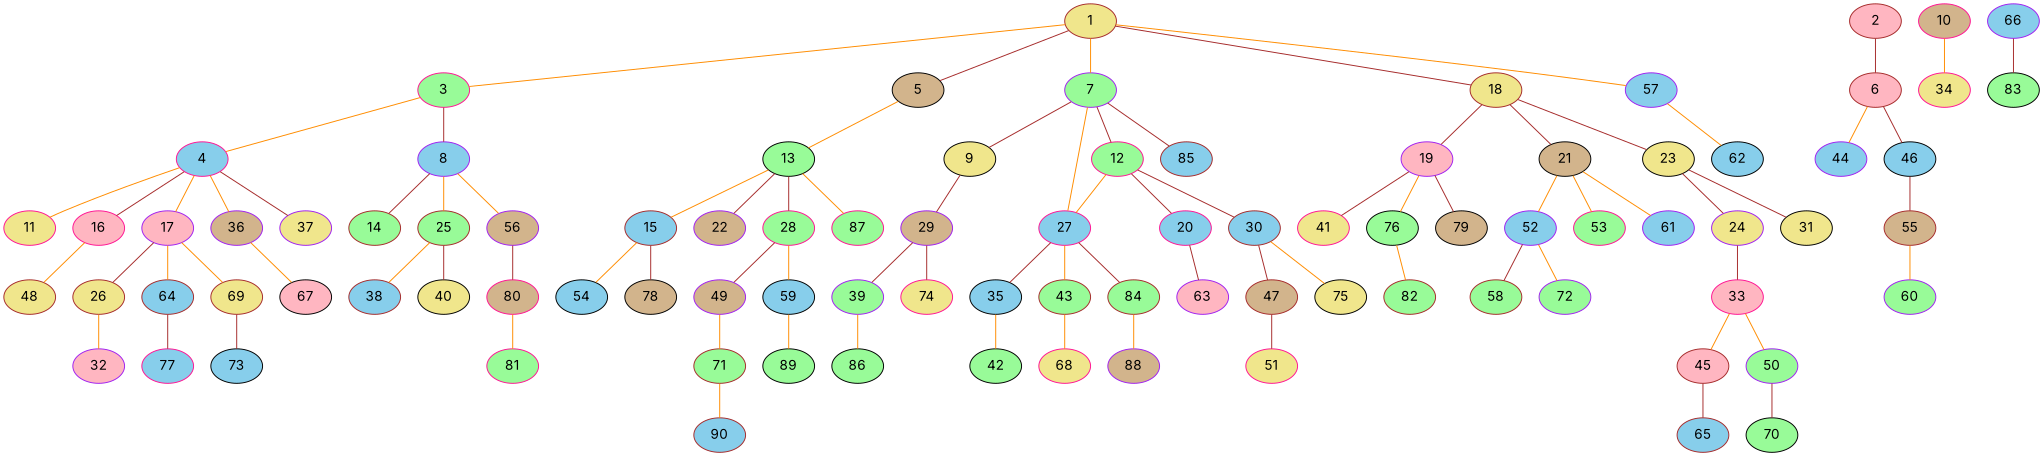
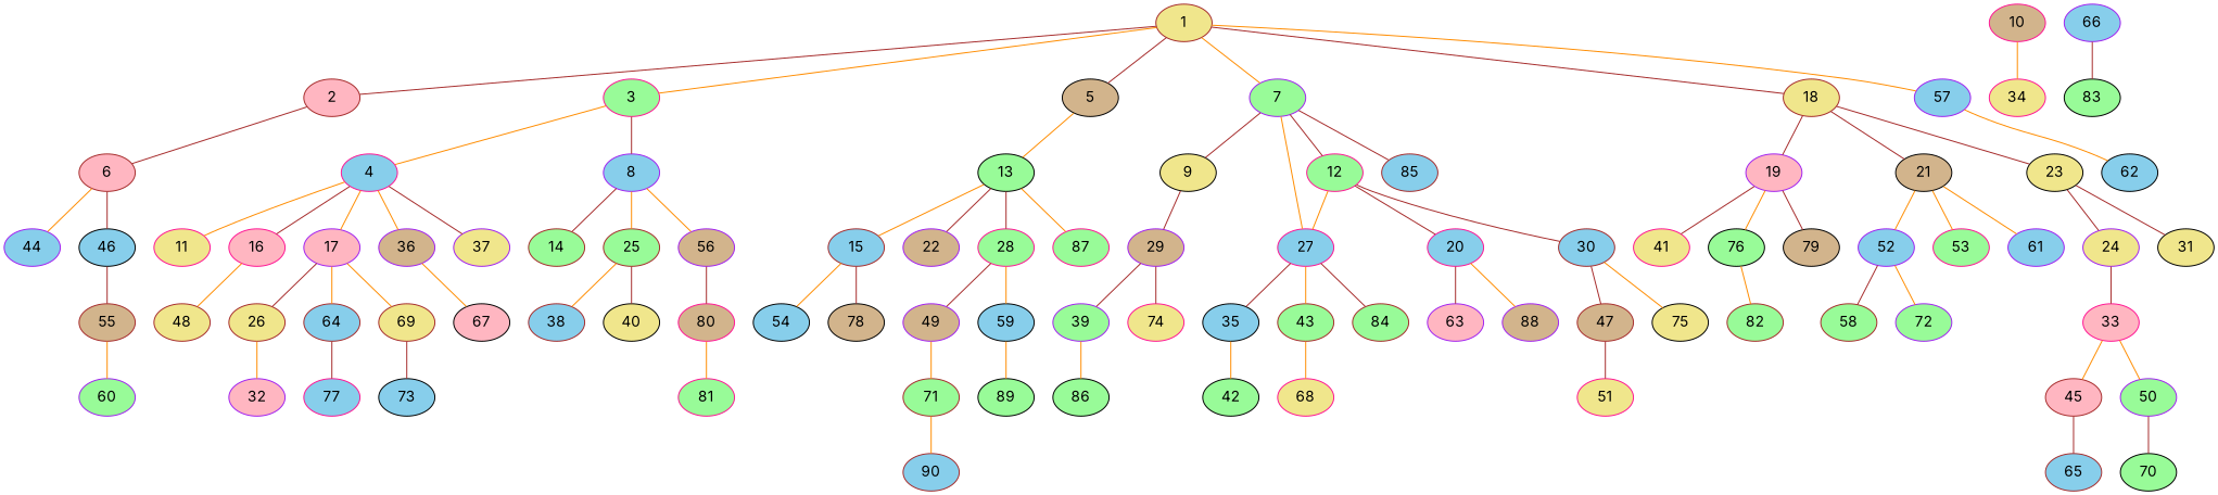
  graph {
    fontname=Inter
    node [color=brown fillcolor=palegreen fontname=Inter style=filled]
    edge [color=brown fontname=Inter]
    1 [fillcolor=khaki]
    2 [fillcolor=lightpink]
    3 [color=deeppink]
    5 [color=black fillcolor=tan]
    7 [color=purple]
    18 [fillcolor=khaki]
    57 [color=purple fillcolor=skyblue]
    6 [fillcolor=lightpink]
    4 [color=deeppink fillcolor=skyblue]
    8 [color=purple fillcolor=skyblue]
    13 [color=black]
    9 [color=black fillcolor=khaki]
    12 [color=deeppink]
    27 [color=deeppink fillcolor=skyblue]
    85 [fillcolor=skyblue]
    19 [color=purple fillcolor=lightpink]
    21 [color=black fillcolor=tan]
    23 [color=black fillcolor=khaki]
    62 [color=black fillcolor=skyblue]
    44 [color=purple fillcolor=skyblue]
    46 [color=black fillcolor=skyblue]
    11 [color=deeppink fillcolor=khaki]
    16 [color=deeppink fillcolor=lightpink]
    17 [color=purple fillcolor=lightpink]
    36 [color=purple fillcolor=tan]
    37 [color=purple fillcolor=khaki]
    14
    25
    56 [color=purple fillcolor=tan]
    10 [color=deeppink fillcolor=tan]
    34 [color=deeppink fillcolor=khaki]
    48 [fillcolor=khaki]
    26 [fillcolor=khaki]
    64 [fillcolor=skyblue]
    69 [fillcolor=khaki]
    67 [color=black fillcolor=lightpink]
    15 [fillcolor=skyblue]
    22 [color=purple fillcolor=tan]
    28 [color=deeppink]
    87 [color=deeppink]
    55 [fillcolor=tan]
    29 [color=purple fillcolor=tan]
    20 [color=deeppink fillcolor=skyblue]
    30 [fillcolor=skyblue]
    35 [color=black fillcolor=skyblue]
    43
    84
    38 [fillcolor=skyblue]
    40 [color=black fillcolor=khaki]
    80 [color=deeppink fillcolor=tan]
    39 [color=purple]
    74 [color=deeppink fillcolor=khaki]
    63 [color=purple fillcolor=lightpink]
    88 [color=purple fillcolor=tan]
    47 [fillcolor=tan]
    75 [color=black fillcolor=khaki]
    66 [color=purple fillcolor=skyblue]
    83 [color=black]
    54 [color=black fillcolor=skyblue]
    78 [color=black fillcolor=tan]
    49 [color=purple fillcolor=tan]
    59 [color=black fillcolor=skyblue]
    32 [color=purple fillcolor=lightpink]
    77 [color=deeppink fillcolor=skyblue]
    73 [color=black fillcolor=skyblue]
    41 [color=deeppink fillcolor=khaki]
    76 [color=black]
    79 [color=black fillcolor=tan]
    52 [color=purple fillcolor=skyblue]
    53 [color=deeppink]
    61 [color=purple fillcolor=skyblue]
    24 [color=purple fillcolor=khaki]
    31 [color=black fillcolor=khaki]
    82
    58
    72 [color=purple]
    33 [color=deeppink fillcolor=lightpink]
    45 [fillcolor=lightpink]
    50 [color=purple]
    42 [color=black]
    68 [color=deeppink fillcolor=khaki]
    71
    89 [color=black]
    86 [color=black]
    51 [color=deeppink fillcolor=khaki]
    65 [fillcolor=skyblue]
    70 [color=black]
    60 [color=purple]
    90 [fillcolor=skyblue]
    81 [color=deeppink]
+   1 -- 2
    1 -- 3 [color=darkorange]
    1 -- 5
    1 -- 7 [color=darkorange]
    1 -- 18
    1 -- 57 [color=darkorange]
    2 -- 6
    3 -- 4 [color=darkorange]
    3 -- 8
    5 -- 13 [color=darkorange]
    7 -- 9
    7 -- 12
    7 -- 27 [color=darkorange]
    7 -- 85
    18 -- 19
    18 -- 21
    18 -- 23
    57 -- 62 [color=darkorange]
    6 -- 44 [color=darkorange]
    6 -- 46
    4 -- 11 [color=darkorange]
    4 -- 16
    4 -- 17 [color=darkorange]
    4 -- 36 [color=darkorange]
    4 -- 37
    8 -- 14
    8 -- 25 [color=darkorange]
    8 -- 56 [color=darkorange]
    13 -- 15 [color=darkorange]
    13 -- 22
    13 -- 28
    13 -- 87 [color=darkorange]
    9 -- 29
    12 -- 27 [color=darkorange]
    12 -- 20
    12 -- 30
    27 -- 35
    27 -- 43 [color=darkorange]
    27 -- 84
    19 -- 41
    19 -- 76 [color=darkorange]
    19 -- 79
    21 -- 52 [color=darkorange]
    21 -- 53 [color=darkorange]
    21 -- 61 [color=darkorange]
    23 -- 24
    23 -- 31
    46 -- 55
    16 -- 48 [color=darkorange]
    17 -- 26
    17 -- 64 [color=darkorange]
    17 -- 69 [color=darkorange]
    36 -- 67 [color=darkorange]
    25 -- 38 [color=darkorange]
    25 -- 40
    56 -- 80
    10 -- 34 [color=darkorange]
    26 -- 32 [color=darkorange]
    64 -- 77
    69 -- 73
    15 -- 54 [color=darkorange]
    15 -- 78
    28 -- 49
    28 -- 59 [color=darkorange]
    55 -- 60 [color=darkorange]
    29 -- 39
    29 -- 74
    20 -- 63
-   84 -- 88 [color=darkorange]
+   20 -- 88 [color=darkorange]
    30 -- 47
    30 -- 75 [color=darkorange]
    35 -- 42 [color=darkorange]
    43 -- 68 [color=darkorange]
    80 -- 81 [color=darkorange]
    39 -- 86 [color=darkorange]
    47 -- 51
    66 -- 83
    49 -- 71 [color=darkorange]
    59 -- 89 [color=darkorange]
    76 -- 82 [color=darkorange]
    52 -- 58
    52 -- 72 [color=darkorange]
    24 -- 33
    33 -- 45 [color=darkorange]
    33 -- 50 [color=darkorange]
    45 -- 65
    50 -- 70
    71 -- 90 [color=darkorange]
  }
